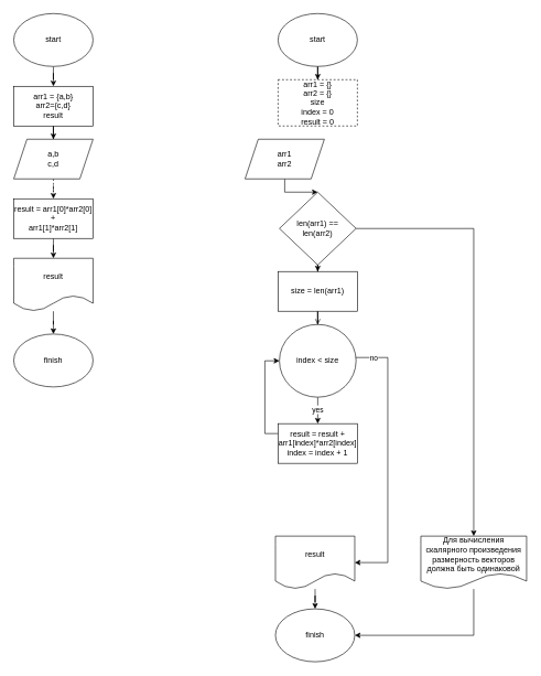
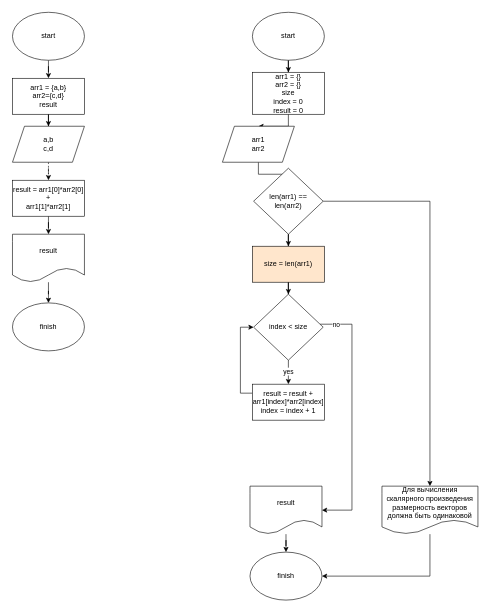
  <mxCell id="0" />
  <mxCell id="1" parent="0" />
  <mxCell id="2" style="edgeStyle=orthogonalEdgeStyle;rounded=0;orthogonalLoop=1;jettySize=auto;html=1;entryX=0.5;entryY=0;entryDx=0;entryDy=0;" edge="1" parent="1" source="3" target="6"><mxGeometry relative="1" as="geometry" /></mxCell>
  <mxCell id="3" value="start" style="ellipse;whiteSpace=wrap;html=1;" vertex="1" parent="1"><mxGeometry x="20" y="20" width="120" height="80" as="geometry" /></mxCell>
  <mxCell id="4" value="finish" style="ellipse;whiteSpace=wrap;html=1;" vertex="1" parent="1"><mxGeometry x="20" y="504.5" width="120" height="80" as="geometry" /></mxCell>
  <mxCell id="5" style="edgeStyle=orthogonalEdgeStyle;rounded=0;orthogonalLoop=1;jettySize=auto;html=1;entryX=0.5;entryY=0;entryDx=0;entryDy=0;" edge="1" parent="1" source="6" target="8"><mxGeometry relative="1" as="geometry" /></mxCell>
  <mxCell id="6" value="arr1 = {a,b}&lt;br&gt;arr2={c,d}&lt;br&gt;result" style="rounded=0;whiteSpace=wrap;html=1;" vertex="1" parent="1"><mxGeometry x="20" y="130" width="120" height="60" as="geometry" /></mxCell>
  <mxCell id="7" style="edgeStyle=orthogonalEdgeStyle;rounded=0;orthogonalLoop=1;jettySize=auto;html=1;entryX=0.5;entryY=0;entryDx=0;entryDy=0;dashed=1;" edge="1" parent="1" source="8" target="10"><mxGeometry relative="1" as="geometry" /></mxCell>
  <mxCell id="8" value="a,b&lt;br&gt;c,d" style="shape=parallelogram;perimeter=parallelogramPerimeter;whiteSpace=wrap;html=1;fixedSize=1;" vertex="1" parent="1"><mxGeometry x="20" y="210" width="120" height="60" as="geometry" /></mxCell>
  <mxCell id="9" style="edgeStyle=orthogonalEdgeStyle;rounded=0;orthogonalLoop=1;jettySize=auto;html=1;entryX=0.5;entryY=0;entryDx=0;entryDy=0;" edge="1" parent="1" source="10" target="12"><mxGeometry relative="1" as="geometry" /></mxCell>
  <mxCell id="10" value="result = arr1[0]*arr2[0] +&lt;br&gt;arr1[1]*arr2[1]" style="rounded=0;whiteSpace=wrap;html=1;" vertex="1" parent="1"><mxGeometry x="20" y="300" width="120" height="60" as="geometry" /></mxCell>
  <mxCell id="11" style="edgeStyle=orthogonalEdgeStyle;rounded=0;orthogonalLoop=1;jettySize=auto;html=1;entryX=0.5;entryY=0;entryDx=0;entryDy=0;" edge="1" parent="1" source="12" target="4"><mxGeometry relative="1" as="geometry" /></mxCell>
  <mxCell id="12" value="result" style="shape=document;whiteSpace=wrap;html=1;boundedLbl=1;" vertex="1" parent="1"><mxGeometry x="20" y="390" width="120" height="80" as="geometry" /></mxCell>
  <mxCell id="13" value="" style="edgeStyle=orthogonalEdgeStyle;rounded=0;orthogonalLoop=1;jettySize=auto;html=1;entryX=0.5;entryY=0;entryDx=0;entryDy=0;" edge="1" parent="1" source="14" target="17"><mxGeometry relative="1" as="geometry" /></mxCell>
  <mxCell id="14" value="start" style="ellipse;whiteSpace=wrap;html=1;" vertex="1" parent="1"><mxGeometry x="420" y="20" width="120" height="80" as="geometry" /></mxCell>
  <mxCell id="15" value="finish" style="ellipse;whiteSpace=wrap;html=1;" vertex="1" parent="1"><mxGeometry x="416" y="920" width="120" height="80" as="geometry" /></mxCell>
- <mxCell id="17" value="arr1 = {}&lt;br&gt;arr2 = {}&lt;br&gt;size&lt;br&gt;index = 0&lt;br&gt;result = 0" style="rounded=0;whiteSpace=wrap;html=1;dashed=1;" vertex="1" parent="1"><mxGeometry x="420" y="120" width="120" height="70" as="geometry" /></mxCell>
+ <mxCell id="16" value="" style="edgeStyle=orthogonalEdgeStyle;rounded=0;orthogonalLoop=1;jettySize=auto;html=1;entryX=0.5;entryY=0;entryDx=0;entryDy=0;" edge="1" parent="1" source="17" target="19"><mxGeometry relative="1" as="geometry" /></mxCell>
+ <mxCell id="17" value="arr1 = {}&lt;br&gt;arr2 = {}&lt;br&gt;size&lt;br&gt;index = 0&lt;br&gt;result = 0" style="rounded=0;whiteSpace=wrap;html=1;" vertex="1" parent="1"><mxGeometry x="420" y="120" width="120" height="70" as="geometry" /></mxCell>
  <mxCell id="18" style="edgeStyle=orthogonalEdgeStyle;rounded=0;orthogonalLoop=1;jettySize=auto;html=1;entryX=0.5;entryY=0;entryDx=0;entryDy=0;" edge="1" parent="1" source="19" target="26"><mxGeometry relative="1" as="geometry" /></mxCell>
  <mxCell id="19" value="arr1&lt;br&gt;arr2" style="shape=parallelogram;perimeter=parallelogramPerimeter;whiteSpace=wrap;html=1;fixedSize=1;" vertex="1" parent="1"><mxGeometry x="370" y="210" width="120" height="60" as="geometry" /></mxCell>
  <mxCell id="20" style="edgeStyle=orthogonalEdgeStyle;rounded=0;orthogonalLoop=1;jettySize=auto;html=1;entryX=0;entryY=0.5;entryDx=0;entryDy=0;" edge="1" parent="1" source="21" target="31"><mxGeometry relative="1" as="geometry"><Array as="points"><mxPoint x="400" y="655" /><mxPoint x="400" y="545" /></Array></mxGeometry></mxCell>
  <mxCell id="21" value="result = result + arr1[index]*arr2[index]&lt;br&gt;index = index + 1" style="rounded=0;whiteSpace=wrap;html=1;" vertex="1" parent="1"><mxGeometry x="420" y="640" width="120" height="60" as="geometry" /></mxCell>
  <mxCell id="22" value="" style="edgeStyle=orthogonalEdgeStyle;rounded=0;orthogonalLoop=1;jettySize=auto;html=1;" edge="1" parent="1" source="23" target="15"><mxGeometry relative="1" as="geometry" /></mxCell>
  <mxCell id="23" value="result" style="shape=document;whiteSpace=wrap;html=1;boundedLbl=1;" vertex="1" parent="1"><mxGeometry x="416" y="810" width="120" height="80" as="geometry" /></mxCell>
  <mxCell id="24" style="edgeStyle=orthogonalEdgeStyle;rounded=0;orthogonalLoop=1;jettySize=auto;html=1;" edge="1" parent="1" source="26" target="35"><mxGeometry relative="1" as="geometry" /></mxCell>
  <mxCell id="25" value="" style="edgeStyle=orthogonalEdgeStyle;rounded=0;orthogonalLoop=1;jettySize=auto;html=1;" edge="1" parent="1" source="26" target="33"><mxGeometry relative="1" as="geometry" /></mxCell>
- <mxCell id="26" value="len(arr1) == &lt;br&gt;len(arr2)" style="rhombus;whiteSpace=wrap;html=1;" vertex="1" parent="1"><mxGeometry x="422" y="290" width="116" height="110" as="geometry" /></mxCell>
+ <mxCell id="26" value="len(arr1) == &lt;br&gt;len(arr2)" style="rhombus;whiteSpace=wrap;html=1;" vertex="1" parent="1"><mxGeometry x="422" y="280" width="116" height="110" as="geometry" /></mxCell>
  <mxCell id="27" value="" style="edgeStyle=orthogonalEdgeStyle;rounded=0;orthogonalLoop=1;jettySize=auto;html=1;" edge="1" parent="1" source="31" target="21"><mxGeometry relative="1" as="geometry" /></mxCell>
  <mxCell id="28" value="yes" style="edgeLabel;html=1;align=center;verticalAlign=middle;resizable=0;points=[];" vertex="1" connectable="0" parent="27"><mxGeometry x="-0.105" y="-1" relative="1" as="geometry"><mxPoint as="offset" /></mxGeometry></mxCell>
  <mxCell id="29" style="edgeStyle=orthogonalEdgeStyle;rounded=0;orthogonalLoop=1;jettySize=auto;html=1;entryX=1;entryY=0.5;entryDx=0;entryDy=0;" edge="1" parent="1" source="31" target="23"><mxGeometry relative="1" as="geometry"><Array as="points"><mxPoint x="586" y="540" /><mxPoint x="586" y="850" /></Array></mxGeometry></mxCell>
  <mxCell id="30" value="no" style="edgeLabel;html=1;align=center;verticalAlign=middle;resizable=0;points=[];" vertex="1" connectable="0" parent="29"><mxGeometry x="-0.868" relative="1" as="geometry"><mxPoint as="offset" /></mxGeometry></mxCell>
- <mxCell id="31" value="index &amp;lt; size" style="ellipse;whiteSpace=wrap;html=1;" vertex="1" parent="1"><mxGeometry x="422" y="490" width="116" height="110" as="geometry" /></mxCell>
- <mxCell id="32" style="edgeStyle=orthogonalEdgeStyle;rounded=0;orthogonalLoop=1;jettySize=auto;html=1;entryX=0.5;entryY=0;entryDx=0;entryDy=0;endArrow=open;" edge="1" parent="1" source="33" target="31"><mxGeometry relative="1" as="geometry" /></mxCell>
- <mxCell id="33" value="size = len(arr1)" style="rounded=0;whiteSpace=wrap;html=1;" vertex="1" parent="1"><mxGeometry x="420" y="410" width="120" height="60" as="geometry" /></mxCell>
+ <mxCell id="31" value="index &amp;lt; size" style="rhombus;whiteSpace=wrap;html=1;" vertex="1" parent="1"><mxGeometry x="422" y="490" width="116" height="110" as="geometry" /></mxCell>
+ <mxCell id="32" style="edgeStyle=orthogonalEdgeStyle;rounded=0;orthogonalLoop=1;jettySize=auto;html=1;entryX=0.5;entryY=0;entryDx=0;entryDy=0;" edge="1" parent="1" source="33" target="31"><mxGeometry relative="1" as="geometry" /></mxCell>
+ <mxCell id="33" value="size = len(arr1)" style="rounded=0;whiteSpace=wrap;html=1;fillColor=#ffe6cc;" vertex="1" parent="1"><mxGeometry x="420" y="410" width="120" height="60" as="geometry" /></mxCell>
  <mxCell id="34" style="edgeStyle=orthogonalEdgeStyle;rounded=0;orthogonalLoop=1;jettySize=auto;html=1;entryX=1;entryY=0.5;entryDx=0;entryDy=0;" edge="1" parent="1" source="35" target="15"><mxGeometry relative="1" as="geometry"><Array as="points"><mxPoint x="716" y="960" /></Array></mxGeometry></mxCell>
  <mxCell id="35" value="Для вычисления скалярного произведения размерность векторов должна быть одинаковой" style="shape=document;whiteSpace=wrap;html=1;boundedLbl=1;" vertex="1" parent="1"><mxGeometry x="636" y="810" width="160" height="80" as="geometry" /></mxCell>
